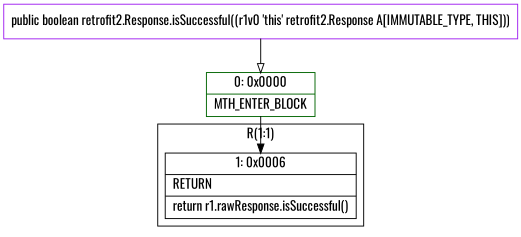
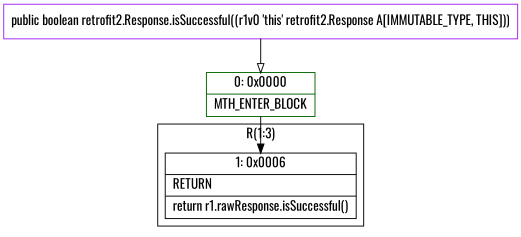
  digraph {
    fontname=Oswald
    node [shape=record fontname=Oswald]
    edge [fontname=Oswald]
    n1 [color=black label="{1\:\ 0x0006|RETURN\l|return r1.rawResponse.isSuccessful()\l}"]
    n2 [color=darkgreen label="{0\:\ 0x0000|MTH_ENTER_BLOCK\l}"]
    n3 [label="{public boolean retrofit2.Response.isSuccessful((r1v0 'this' retrofit2.Response A[IMMUTABLE_TYPE, THIS])) }" color=purple]
    subgraph cluster_1 {
-     label="R(1:1)"
+     label="R(1:3)"
      n1
    }
    n2 -> n1 [arrowhead=normal]
    n3 -> n2 [arrowhead=onormal]
  }
